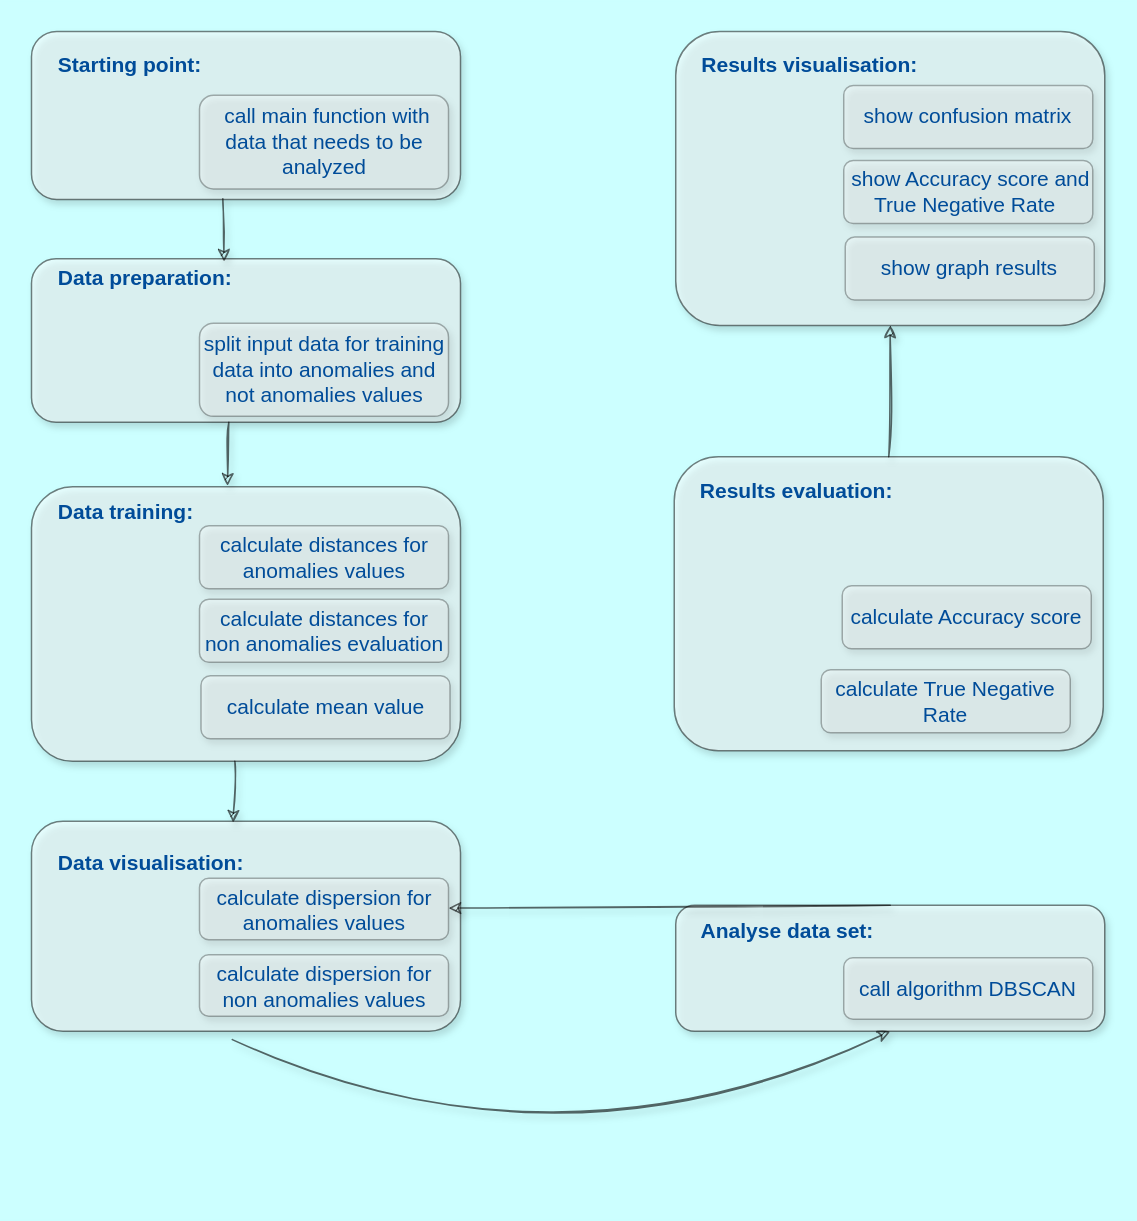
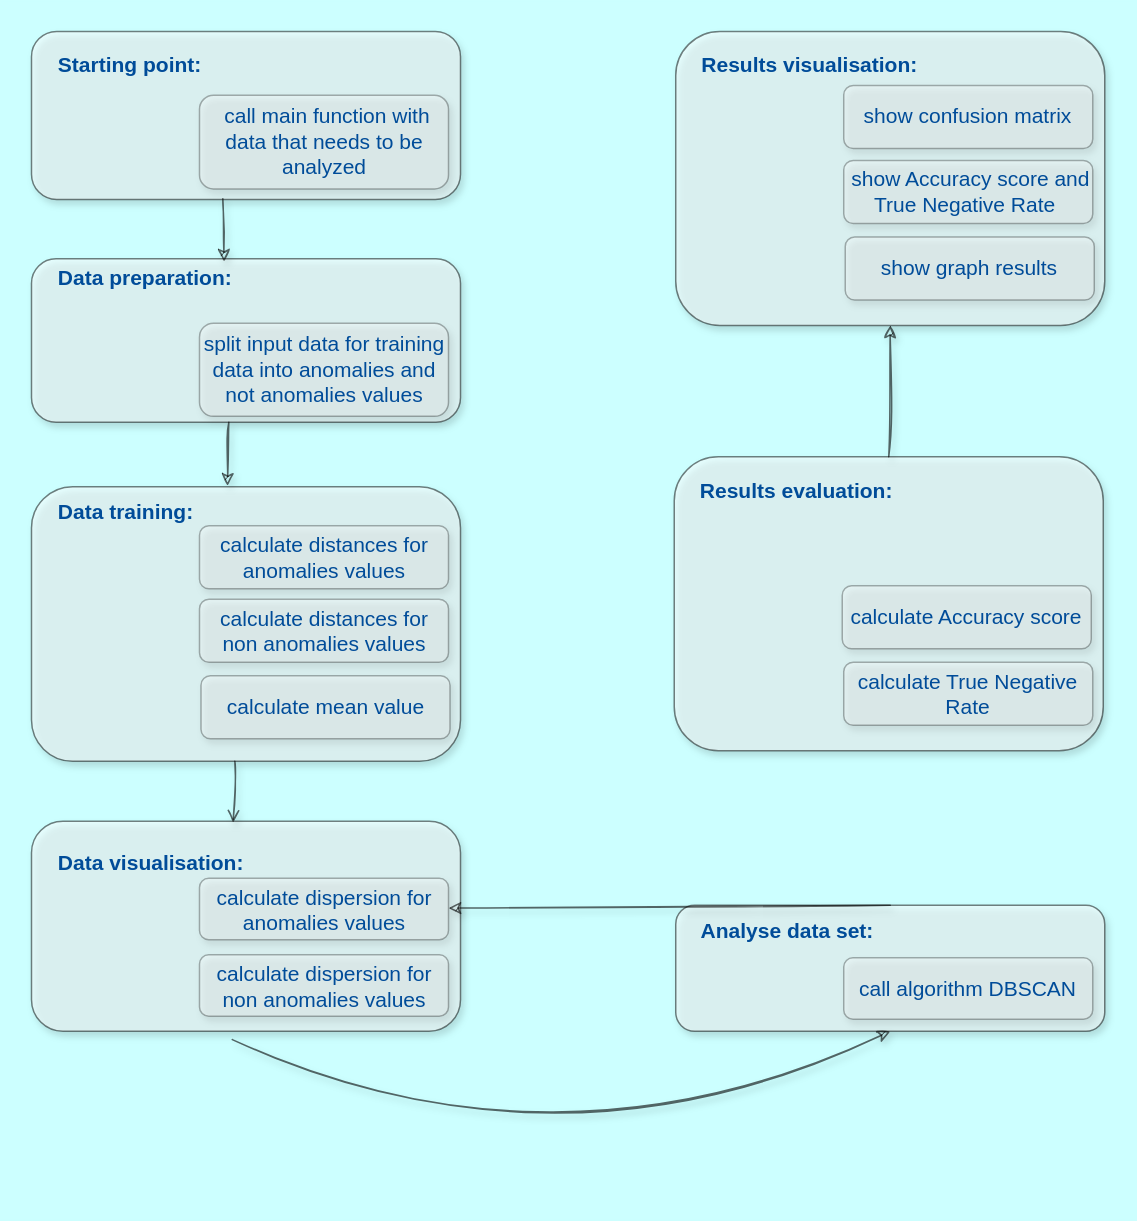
  <mxCell id="0" />
  <mxCell id="1" parent="0" />
  <mxCell id="2" value="&lt;font style=&quot;font-size: 14px&quot;&gt;&lt;font color=&quot;#004c99&quot;&gt;&lt;b&gt;&amp;nbsp; &amp;nbsp; Starting point:&lt;br&gt;&lt;br&gt;&lt;/b&gt;&lt;br&gt;&lt;br&gt;&lt;/font&gt;&lt;br&gt;&lt;/font&gt;" style="rounded=1;whiteSpace=wrap;html=1;glass=0;sketch=0;shadow=1;opacity=50;align=left;" parent="1" vertex="1"><mxGeometry x="20.5" y="20.47" width="286" height="112" as="geometry" /></mxCell>
  <mxCell id="3" value="&lt;font style=&quot;font-size: 14px&quot;&gt;&lt;font color=&quot;#004c99&quot;&gt;&amp;nbsp;call main function with data that needs to be analyzed&lt;/font&gt;&lt;br&gt;&lt;/font&gt;" style="rounded=1;whiteSpace=wrap;html=1;glass=0;sketch=0;shadow=1;opacity=30;" parent="1" vertex="1"><mxGeometry x="132.5" y="63" width="166" height="62.47" as="geometry" /></mxCell>
  <mxCell id="4" value="&lt;font style=&quot;font-size: 14px&quot;&gt;&lt;font color=&quot;#004c99&quot;&gt;&lt;b&gt;&amp;nbsp; &amp;nbsp; Data preparation:&lt;br&gt;&lt;br&gt;&lt;br&gt;&lt;/b&gt;&lt;br&gt;&lt;br&gt;&lt;/font&gt;&lt;br&gt;&lt;/font&gt;" style="rounded=1;whiteSpace=wrap;html=1;glass=0;sketch=0;shadow=1;opacity=50;align=left;" parent="1" vertex="1"><mxGeometry x="20.5" y="172" width="286" height="109" as="geometry" /></mxCell>
  <mxCell id="5" value="&lt;font style=&quot;font-size: 14px&quot;&gt;&lt;font color=&quot;#004c99&quot;&gt;split input data for training data into anomalies and not anomalies values&lt;/font&gt;&lt;br&gt;&lt;/font&gt;" style="rounded=1;whiteSpace=wrap;html=1;glass=0;sketch=0;shadow=1;opacity=30;" parent="1" vertex="1"><mxGeometry x="132.5" y="215" width="166" height="62" as="geometry" /></mxCell>
  <mxCell id="6" value="&lt;font style=&quot;font-size: 14px&quot;&gt;&lt;font color=&quot;#004c99&quot;&gt;&lt;b&gt;&amp;nbsp; &amp;nbsp; Data training:&lt;br&gt;&lt;br&gt;&lt;br&gt;&lt;br&gt;&lt;br&gt;&lt;br&gt;&lt;br&gt;&lt;/b&gt;&lt;br&gt;&lt;br&gt;&lt;/font&gt;&lt;br&gt;&lt;/font&gt;" style="rounded=1;whiteSpace=wrap;html=1;glass=0;sketch=0;shadow=1;opacity=50;align=left;" parent="1" vertex="1"><mxGeometry x="20.5" y="324" width="286" height="183" as="geometry" /></mxCell>
  <mxCell id="7" value="&lt;font style=&quot;font-size: 14px&quot;&gt;&lt;font color=&quot;#004c99&quot;&gt;calculate distances for anomalies values&lt;/font&gt;&lt;br&gt;&lt;/font&gt;" style="rounded=1;whiteSpace=wrap;html=1;glass=0;sketch=0;shadow=1;opacity=30;" parent="1" vertex="1"><mxGeometry x="132.5" y="350" width="166" height="42" as="geometry" /></mxCell>
- <mxCell id="8" value="&lt;font style=&quot;font-size: 14px&quot;&gt;&lt;font color=&quot;#004c99&quot;&gt;calculate distances for non anomalies evaluation&lt;/font&gt;&lt;br&gt;&lt;/font&gt;" style="rounded=1;whiteSpace=wrap;html=1;glass=0;sketch=0;shadow=1;opacity=30;" parent="1" vertex="1"><mxGeometry x="132.5" y="399" width="166" height="42" as="geometry" /></mxCell>
+ <mxCell id="8" value="&lt;font style=&quot;font-size: 14px&quot;&gt;&lt;font color=&quot;#004c99&quot;&gt;calculate distances for non anomalies values&lt;/font&gt;&lt;br&gt;&lt;/font&gt;" style="rounded=1;whiteSpace=wrap;html=1;glass=0;sketch=0;shadow=1;opacity=30;" parent="1" vertex="1"><mxGeometry x="132.5" y="399" width="166" height="42" as="geometry" /></mxCell>
  <mxCell id="9" value="&lt;font style=&quot;font-size: 14px&quot;&gt;&lt;font color=&quot;#004c99&quot;&gt;calculate mean value&lt;/font&gt;&lt;br&gt;&lt;/font&gt;" style="rounded=1;whiteSpace=wrap;html=1;glass=0;sketch=0;shadow=1;opacity=30;" parent="1" vertex="1"><mxGeometry x="133.5" y="450" width="166" height="42" as="geometry" /></mxCell>
  <mxCell id="10" value="&lt;font style=&quot;font-size: 14px&quot;&gt;&lt;font color=&quot;#004c99&quot;&gt;&lt;b&gt;&amp;nbsp; &amp;nbsp; Data visualisation:&lt;br&gt;&lt;br&gt;&lt;br&gt;&lt;/b&gt;&lt;br&gt;&lt;br&gt;&lt;/font&gt;&lt;br&gt;&lt;/font&gt;" style="rounded=1;whiteSpace=wrap;html=1;glass=0;sketch=0;shadow=1;opacity=50;align=left;" parent="1" vertex="1"><mxGeometry x="20.5" y="547" width="286" height="140" as="geometry" /></mxCell>
  <mxCell id="11" value="&lt;font style=&quot;font-size: 14px&quot;&gt;&lt;font color=&quot;#004c99&quot;&gt;calculate dispersion for anomalies values&lt;/font&gt;&lt;br&gt;&lt;/font&gt;" style="rounded=1;whiteSpace=wrap;html=1;glass=0;sketch=0;shadow=1;opacity=30;" parent="1" vertex="1"><mxGeometry x="132.5" y="585" width="166" height="41" as="geometry" /></mxCell>
  <mxCell id="12" value="&lt;font style=&quot;font-size: 14px&quot;&gt;&lt;font color=&quot;#004c99&quot;&gt;calculate dispersion for non anomalies values&lt;/font&gt;&lt;br&gt;&lt;/font&gt;" style="rounded=1;whiteSpace=wrap;html=1;glass=0;sketch=0;shadow=1;opacity=30;" parent="1" vertex="1"><mxGeometry x="132.5" y="636" width="166" height="41" as="geometry" /></mxCell>
  <mxCell id="13" value="&lt;font style=&quot;font-size: 14px&quot;&gt;&lt;font color=&quot;#004c99&quot;&gt;&lt;b&gt;&amp;nbsp; &amp;nbsp; Analyse data set:&lt;br&gt;&lt;br&gt;&lt;/b&gt;&lt;b&gt;&lt;br&gt;&lt;/b&gt;&lt;/font&gt;&lt;br&gt;&lt;/font&gt;" style="rounded=1;whiteSpace=wrap;html=1;glass=0;sketch=0;shadow=1;opacity=50;align=left;" parent="1" vertex="1"><mxGeometry x="450" y="603" width="286" height="84" as="geometry" /></mxCell>
  <mxCell id="14" value="&lt;font style=&quot;font-size: 14px&quot;&gt;&lt;font color=&quot;#004c99&quot;&gt;call algorithm DBSCAN&lt;/font&gt;&lt;br&gt;&lt;/font&gt;" style="rounded=1;whiteSpace=wrap;html=1;glass=0;sketch=0;shadow=1;opacity=30;" parent="1" vertex="1"><mxGeometry x="562" y="638" width="166" height="41" as="geometry" /></mxCell>
  <mxCell id="15" value="&lt;font style=&quot;font-size: 14px&quot;&gt;&lt;font color=&quot;#004c99&quot;&gt;&lt;b&gt;&amp;nbsp; &amp;nbsp; Results evaluation:&lt;br&gt;&lt;br&gt;&lt;br&gt;&lt;br&gt;&lt;br&gt;&lt;br&gt;&lt;br&gt;&lt;/b&gt;&lt;br&gt;&lt;br&gt;&lt;/font&gt;&lt;br&gt;&lt;/font&gt;" style="rounded=1;whiteSpace=wrap;html=1;glass=0;sketch=0;shadow=1;opacity=50;align=left;" parent="1" vertex="1"><mxGeometry x="449" y="304" width="286" height="196" as="geometry" /></mxCell>
  <mxCell id="16" value="&lt;font style=&quot;font-size: 14px&quot;&gt;&lt;font color=&quot;#004c99&quot;&gt;calculate Accuracy score&lt;/font&gt;&lt;br&gt;&lt;/font&gt;" style="rounded=1;whiteSpace=wrap;html=1;glass=0;sketch=0;shadow=1;opacity=30;" parent="1" vertex="1"><mxGeometry x="561" y="390" width="166" height="42" as="geometry" /></mxCell>
- <mxCell id="17" value="&lt;font style=&quot;font-size: 14px&quot;&gt;&lt;font color=&quot;#004c99&quot;&gt;calculate True Negative Rate&lt;/font&gt;&lt;br&gt;&lt;/font&gt;" style="rounded=1;whiteSpace=wrap;html=1;glass=0;sketch=0;shadow=1;opacity=30;" parent="1" vertex="1"><mxGeometry x="547" y="446" width="166" height="42" as="geometry" /></mxCell>
+ <mxCell id="17" value="&lt;font style=&quot;font-size: 14px&quot;&gt;&lt;font color=&quot;#004c99&quot;&gt;calculate True Negative Rate&lt;/font&gt;&lt;br&gt;&lt;/font&gt;" style="rounded=1;whiteSpace=wrap;html=1;glass=0;sketch=0;shadow=1;opacity=30;" parent="1" vertex="1"><mxGeometry x="562" y="441" width="166" height="42" as="geometry" /></mxCell>
  <mxCell id="18" value="&lt;font style=&quot;font-size: 14px&quot;&gt;&lt;font color=&quot;#004c99&quot;&gt;&lt;b&gt;&amp;nbsp; &amp;nbsp; Results visualisation:&lt;br&gt;&lt;br&gt;&lt;br&gt;&lt;br&gt;&lt;br&gt;&lt;br&gt;&lt;br&gt;&lt;/b&gt;&lt;br&gt;&lt;br&gt;&lt;/font&gt;&lt;br&gt;&lt;/font&gt;" style="rounded=1;whiteSpace=wrap;html=1;glass=0;sketch=0;shadow=1;opacity=50;align=left;" parent="1" vertex="1"><mxGeometry x="450" y="20.47" width="286" height="196" as="geometry" /></mxCell>
  <mxCell id="19" value="&lt;font style=&quot;font-size: 14px&quot;&gt;&lt;font color=&quot;#004c99&quot;&gt;show confusion matrix&lt;/font&gt;&lt;br&gt;&lt;/font&gt;" style="rounded=1;whiteSpace=wrap;html=1;glass=0;sketch=0;shadow=1;opacity=30;" parent="1" vertex="1"><mxGeometry x="562" y="56.47" width="166" height="42" as="geometry" /></mxCell>
  <mxCell id="20" value="&lt;font style=&quot;font-size: 14px&quot;&gt;&lt;font color=&quot;#004c99&quot;&gt;&amp;nbsp;show Accuracy score and True Negative Rate&amp;nbsp;&lt;/font&gt;&lt;br&gt;&lt;/font&gt;" style="rounded=1;whiteSpace=wrap;html=1;glass=0;sketch=0;shadow=1;opacity=30;" parent="1" vertex="1"><mxGeometry x="562" y="106.47" width="166" height="42" as="geometry" /></mxCell>
  <mxCell id="21" value="&lt;font style=&quot;font-size: 14px&quot;&gt;&lt;font color=&quot;#004c99&quot;&gt;show graph results&lt;/font&gt;&lt;br&gt;&lt;/font&gt;" style="rounded=1;whiteSpace=wrap;html=1;glass=0;sketch=0;shadow=1;opacity=30;" parent="1" vertex="1"><mxGeometry x="563" y="157.47" width="166" height="42" as="geometry" /></mxCell>
  <mxCell id="22" value="" style="endArrow=classic;html=1;shadow=1;opacity=60;exitX=0.446;exitY=0.996;exitDx=0;exitDy=0;exitPerimeter=0;entryX=0.449;entryY=0.018;entryDx=0;entryDy=0;entryPerimeter=0;jumpSize=11;sketch=1;" parent="1" source="2" target="4" edge="1"><mxGeometry width="50" height="50" relative="1" as="geometry"><mxPoint x="-61" y="188.47" as="sourcePoint" /><mxPoint x="-11" y="138.47" as="targetPoint" /></mxGeometry></mxCell>
  <mxCell id="23" value="" style="endArrow=classic;html=1;shadow=1;opacity=60;exitX=0.432;exitY=1;exitDx=0;exitDy=0;exitPerimeter=0;jumpSize=11;sketch=1;entryX=0.457;entryY=-0.003;entryDx=0;entryDy=0;entryPerimeter=0;" parent="1" target="6" edge="1"><mxGeometry width="50" height="50" relative="1" as="geometry"><mxPoint x="152.052" y="281" as="sourcePoint" /><mxPoint x="154.054" y="338" as="targetPoint" /></mxGeometry></mxCell>
- <mxCell id="24" value="" style="endArrow=classic;html=1;shadow=1;opacity=60;exitX=0.474;exitY=1;exitDx=0;exitDy=0;exitPerimeter=0;jumpSize=11;sketch=1;entryX=0.47;entryY=0.007;entryDx=0;entryDy=0;entryPerimeter=0;" parent="1" source="6" target="10" edge="1"><mxGeometry width="50" height="50" relative="1" as="geometry"><mxPoint x="107.002" y="537" as="sourcePoint" /><mxPoint x="156" y="573" as="targetPoint" /></mxGeometry></mxCell>
+ <mxCell id="24" value="" style="endArrow=open;html=1;shadow=1;opacity=60;exitX=0.474;exitY=1;exitDx=0;exitDy=0;exitPerimeter=0;jumpSize=11;sketch=1;entryX=0.47;entryY=0.007;entryDx=0;entryDy=0;entryPerimeter=0;" parent="1" source="6" target="10" edge="1"><mxGeometry width="50" height="50" relative="1" as="geometry"><mxPoint x="107.002" y="537" as="sourcePoint" /><mxPoint x="156" y="573" as="targetPoint" /></mxGeometry></mxCell>
  <mxCell id="25" value="" style="endArrow=classic;html=1;shadow=1;opacity=60;exitX=0.468;exitY=1.04;exitDx=0;exitDy=0;exitPerimeter=0;jumpSize=11;sketch=1;curved=1;entryX=0.5;entryY=1;entryDx=0;entryDy=0;" parent="1" source="10" target="13" edge="1"><mxGeometry width="50" height="50" relative="1" as="geometry"><mxPoint x="255.064" y="722" as="sourcePoint" /><mxPoint x="423" y="741" as="targetPoint" /><Array as="points"><mxPoint x="366" y="792" /></Array></mxGeometry></mxCell>
  <mxCell id="26" value="" style="endArrow=classic;html=1;shadow=1;opacity=60;exitX=0.5;exitY=0;exitDx=0;exitDy=0;jumpSize=11;sketch=1;" parent="1" source="13" target="11" edge="1"><mxGeometry width="50" height="50" relative="1" as="geometry"><mxPoint x="352.004" y="547" as="sourcePoint" /><mxPoint x="519.94" y="566" as="targetPoint" /></mxGeometry></mxCell>
  <mxCell id="27" value="" style="endArrow=classic;html=1;shadow=1;opacity=60;exitX=0.5;exitY=0;exitDx=0;exitDy=0;jumpSize=11;sketch=1;entryX=0.5;entryY=1;entryDx=0;entryDy=0;" parent="1" source="15" target="18" edge="1"><mxGeometry width="50" height="50" relative="1" as="geometry"><mxPoint x="408.004" y="246" as="sourcePoint" /><mxPoint x="574" y="255" as="targetPoint" /></mxGeometry></mxCell>
